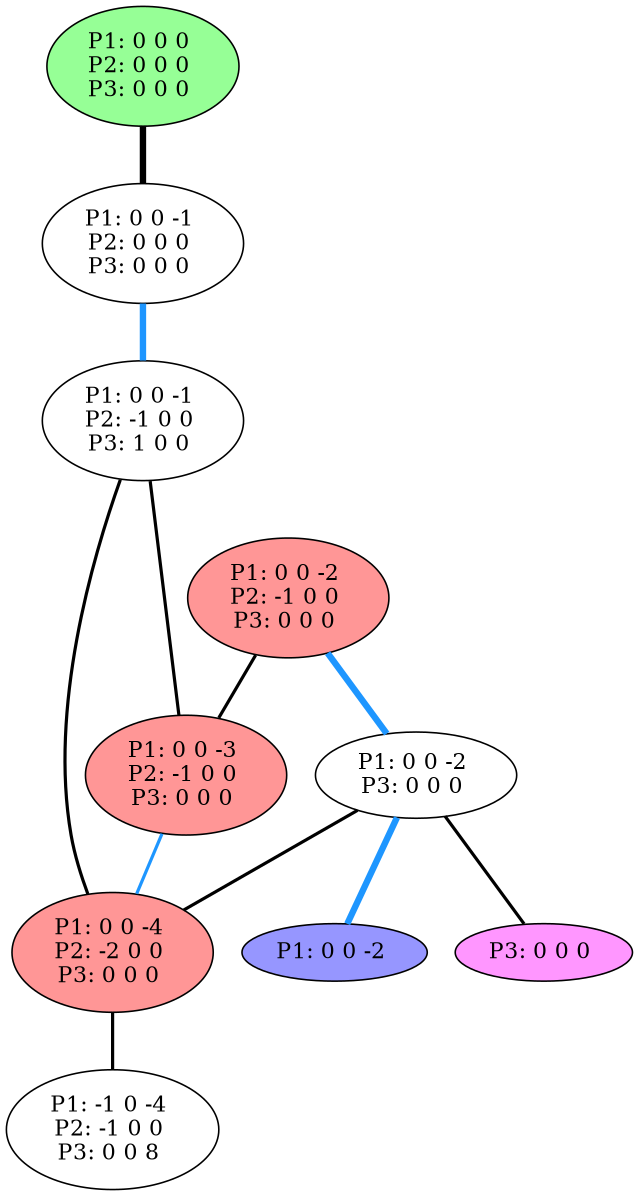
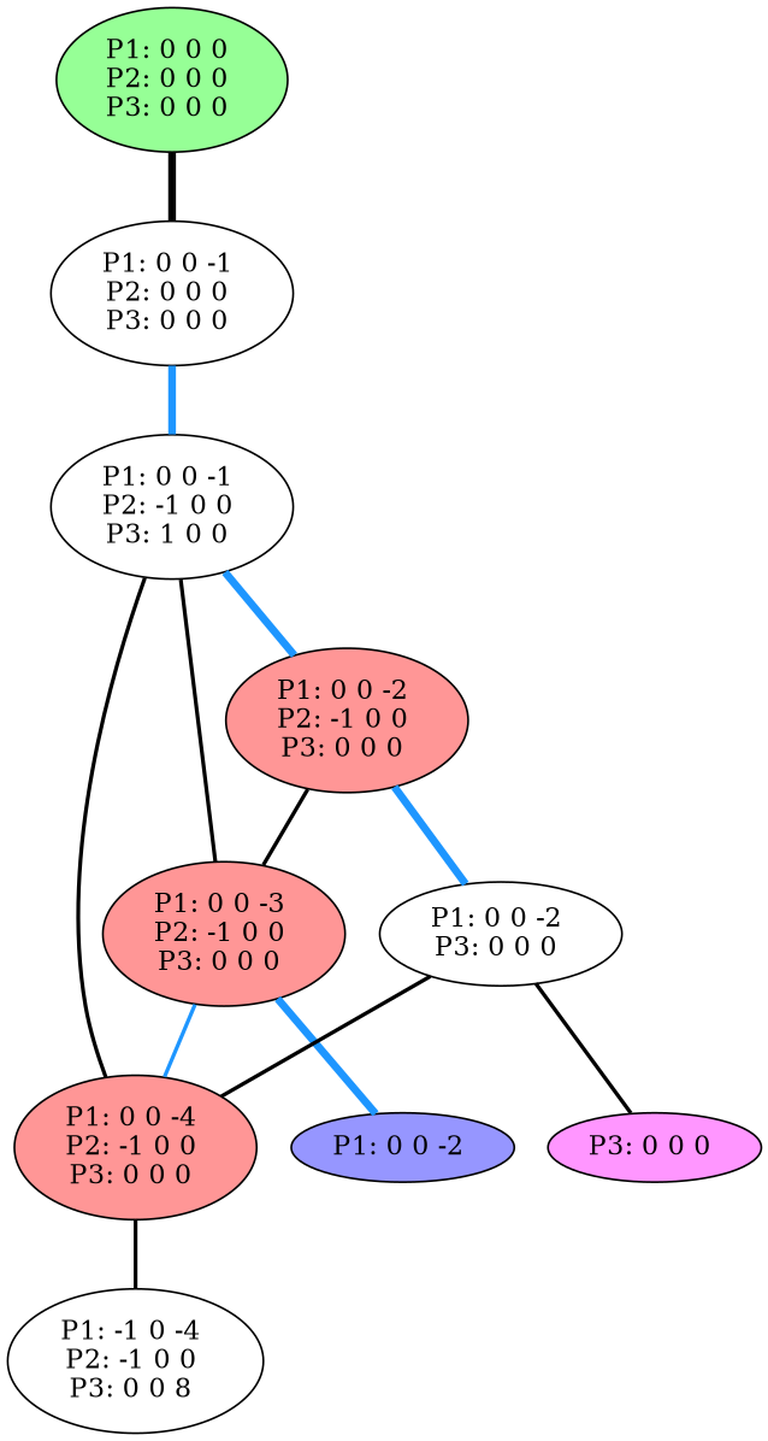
  graph {
    color=black
    node [style=filled]
    edge [color=black style=bold]
    n1 [fillcolor="#96FF96" label="P1: 0 0 0 \nP2: 0 0 0 \nP3: 0 0 0 \n"]
    n2 [label="P1: 0 0 -1 \nP2: 0 0 0 \nP3: 0 0 0 \n" style=""]
    n3 [label="P1: 0 0 -1 \nP2: -1 0 0 \nP3: 1 0 0 \n" style=""]
    n4 [fillcolor="#FF9696" label="P1: 0 0 -2 \nP2: -1 0 0 \nP3: 0 0 0 \n"]
    n5 [fillcolor="#FF9696" label="P1: 0 0 -3 \nP2: -1 0 0 \nP3: 0 0 0 \n"]
-   n6 [fillcolor="#FF9696" label="P1: 0 0 -4 \nP2: -2 0 0 \nP3: 0 0 0 \n"]
+   n6 [fillcolor="#FF9696" label="P1: 0 0 -4 \nP2: -1 0 0 \nP3: 0 0 0 \n"]
    n7 [label="P1: 0 0 -2 \nP3: 0 0 0 \n" style=""]
    n8 [label="P1: -1 0 -4 \nP2: -1 0 0 \nP3: 0 0 8 \n" style=""]
    n9 [fillcolor="#9696FF" label="P1: 0 0 -2 \n"]
    n10 [fillcolor="#FF96FF" label="P3: 0 0 0 \n"]
    n1 -- n2 [penwidth=4.0]
    n2 -- n3 [color="#1E96FF" penwidth=4.0]
+   n3 -- n4 [color="#1E96FF" penwidth=4.0]
    n3 -- n5
    n3 -- n6
    n4 -- n5
    n4 -- n7 [color="#1E96FF" penwidth=4.0]
    n5 -- n6 [color="#1E96FF"]
    n6 -- n8
    n7 -- n6
-   n7 -- n9 [color="#1E96FF" penwidth=4.0]
+   n5 -- n9 [color="#1E96FF" penwidth=4.0]
    n7 -- n10
  }
